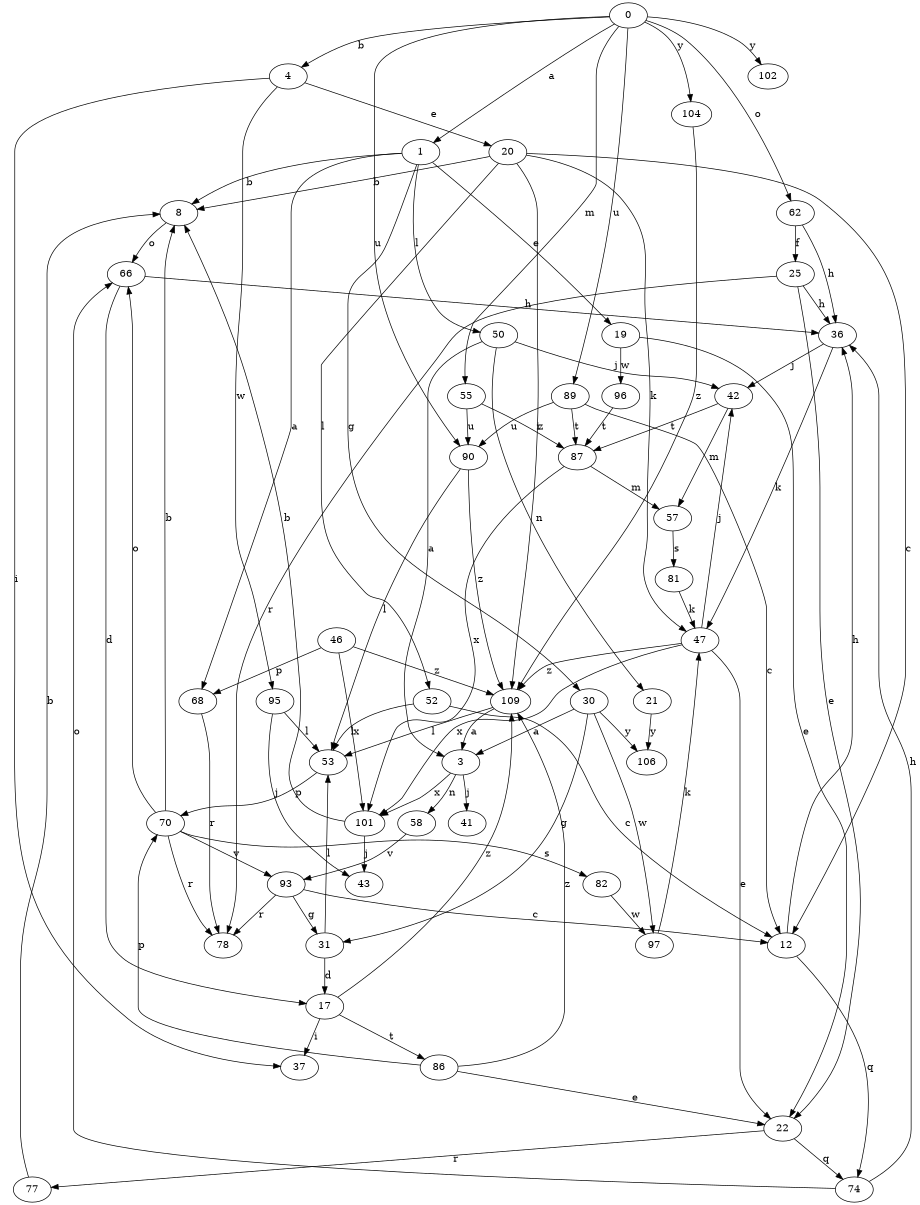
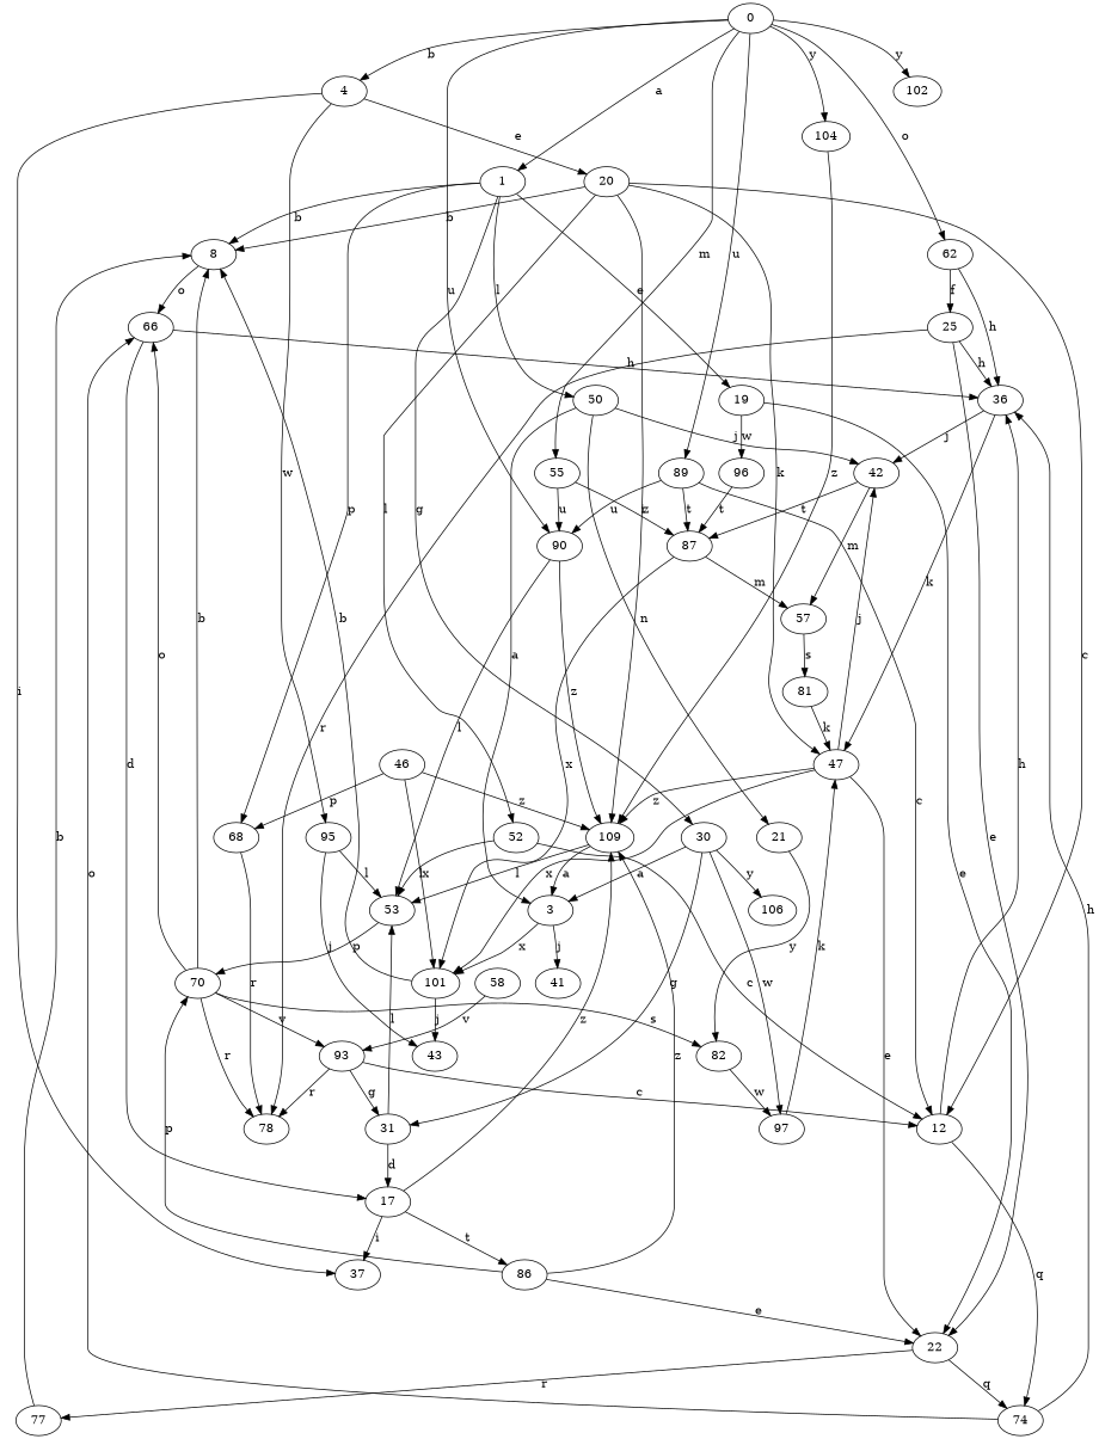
  strict digraph {
    0
    1
    4
    55
    62
    89
    90
    102
    104
    8
    19
    30
    50
    68
    20
    37
    95
    87
    36
    25
    12
    109
    53
    66
    22
    96
    3
    31
    97
    106
    42
    n32 [label=21]
    78
    41
    58
    101
    93
    43
    47
    52
    17
    74
    86
    46
    70
    77
    57
    81
    82
    0 -> 1 [label=a]
    0 -> 4 [label=b]
    0 -> 55 [label=m]
    0 -> 62 [label=o]
    0 -> 89 [label=u]
    0 -> 90 [label=u]
    0 -> 102 [label=y]
    0 -> 104 [label=y]
    1 -> 8 [label=b]
    1 -> 19 [label=e]
    1 -> 30 [label=g]
    1 -> 50 [label=l]
-   1 -> 68 [label=a]
+   1 -> 68 [label=p]
    4 -> 20 [label=e]
    4 -> 37 [label=i]
    4 -> 95 [label=w]
    55 -> 90 [label=u]
    55 -> 87 [label=i]
    62 -> 36 [label=h]
    62 -> 25 [label=f]
    89 -> 90 [label=u]
    89 -> 87 [label=t]
    89 -> 12 [label=c]
    90 -> 109 [label=z]
    90 -> 53 [label=l]
    104 -> 109 [label=z]
    8 -> 66 [label=o]
    19 -> 22 [label=e]
    19 -> 96 [label=w]
    30 -> 3 [label=a]
    30 -> 31 [label=g]
    30 -> 97 [label=w]
    30 -> 106 [label=y]
    50 -> 3 [label=a]
    50 -> 42 [label=j]
    50 -> n32 [label=n]
    68 -> 78 [label=r]
    20 -> 8 [label=b]
    20 -> 12 [label=c]
    20 -> 109 [label=z]
    20 -> 47 [label=k]
    20 -> 52 [label=l]
    95 -> 53 [label=l]
    95 -> 43 [label=j]
    87 -> 101 [label=x]
    87 -> 57 [label=m]
    36 -> 42 [label=j]
    36 -> 47 [label=k]
    25 -> 36 [label=h]
    25 -> 22 [label=e]
    25 -> 78 [label=r]
    12 -> 36 [label=h]
    12 -> 74 [label=q]
    109 -> 53 [label=l]
    109 -> 3 [label=a]
    53 -> 70 [label=p]
    66 -> 36 [label=h]
    66 -> 17 [label=d]
    22 -> 74 [label=q]
    22 -> 77 [label=r]
    96 -> 87 [label=t]
    3 -> 41 [label=j]
-   3 -> 58 [label=n]
    3 -> 101 [label=x]
    31 -> 53 [label=l]
    31 -> 17 [label=d]
    97 -> 47 [label=k]
    42 -> 87 [label=t]
    42 -> 57 [label=m]
-   n32 -> 106 [label=y]
+   n32 -> 82 [label=y]
    58 -> 93 [label=v]
    101 -> 8 [label=b]
    101 -> 43 [label=j]
    93 -> 12 [label=c]
    93 -> 31 [label=g]
    93 -> 78 [label=r]
    47 -> 109 [label=z]
    47 -> 22 [label=e]
    47 -> 42 [label=j]
    47 -> 101 [label=x]
    52 -> 12 [label=c]
    52 -> 53 [label=l]
    17 -> 37 [label=i]
    17 -> 109 [label=z]
    17 -> 86 [label=t]
    74 -> 36 [label=h]
    74 -> 66 [label=o]
    86 -> 109 [label=z]
    86 -> 22 [label=e]
    86 -> 70 [label=p]
    46 -> 68 [label=p]
    46 -> 109 [label=z]
    46 -> 101 [label=x]
    70 -> 8 [label=b]
    70 -> 66 [label=o]
    70 -> 78 [label=r]
    70 -> 93 [label=v]
    70 -> 82 [label=s]
    77 -> 8 [label=b]
    57 -> 81 [label=s]
    81 -> 47 [label=k]
    82 -> 97 [label=w]
  }
